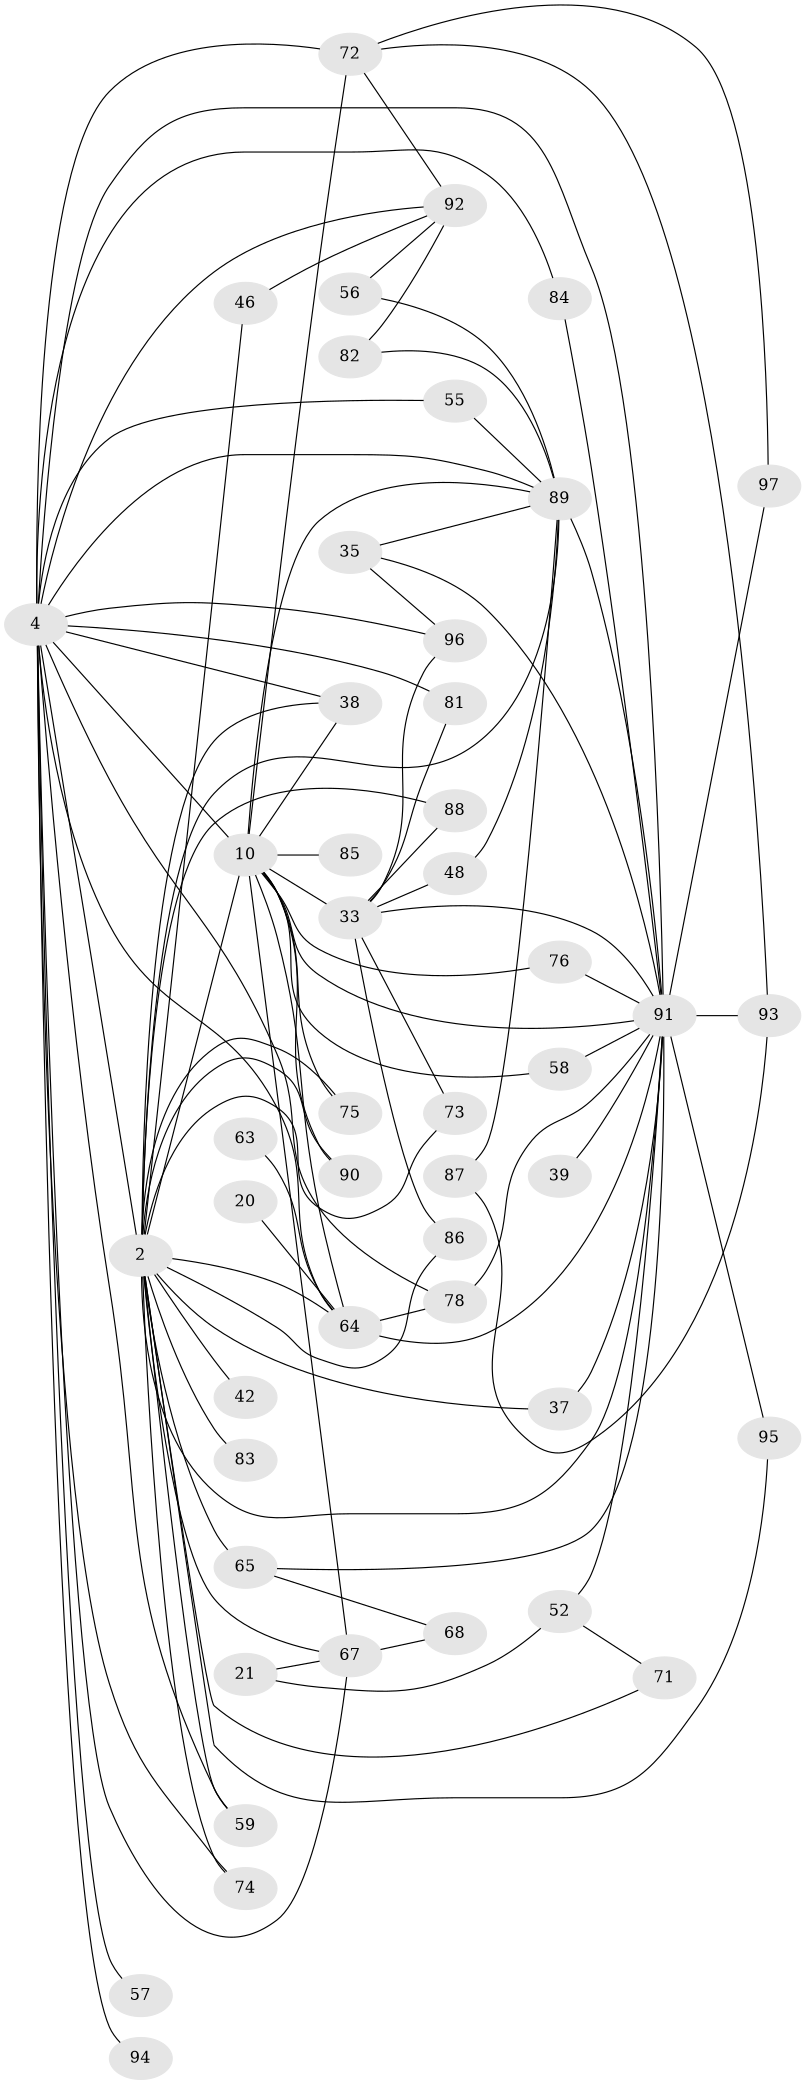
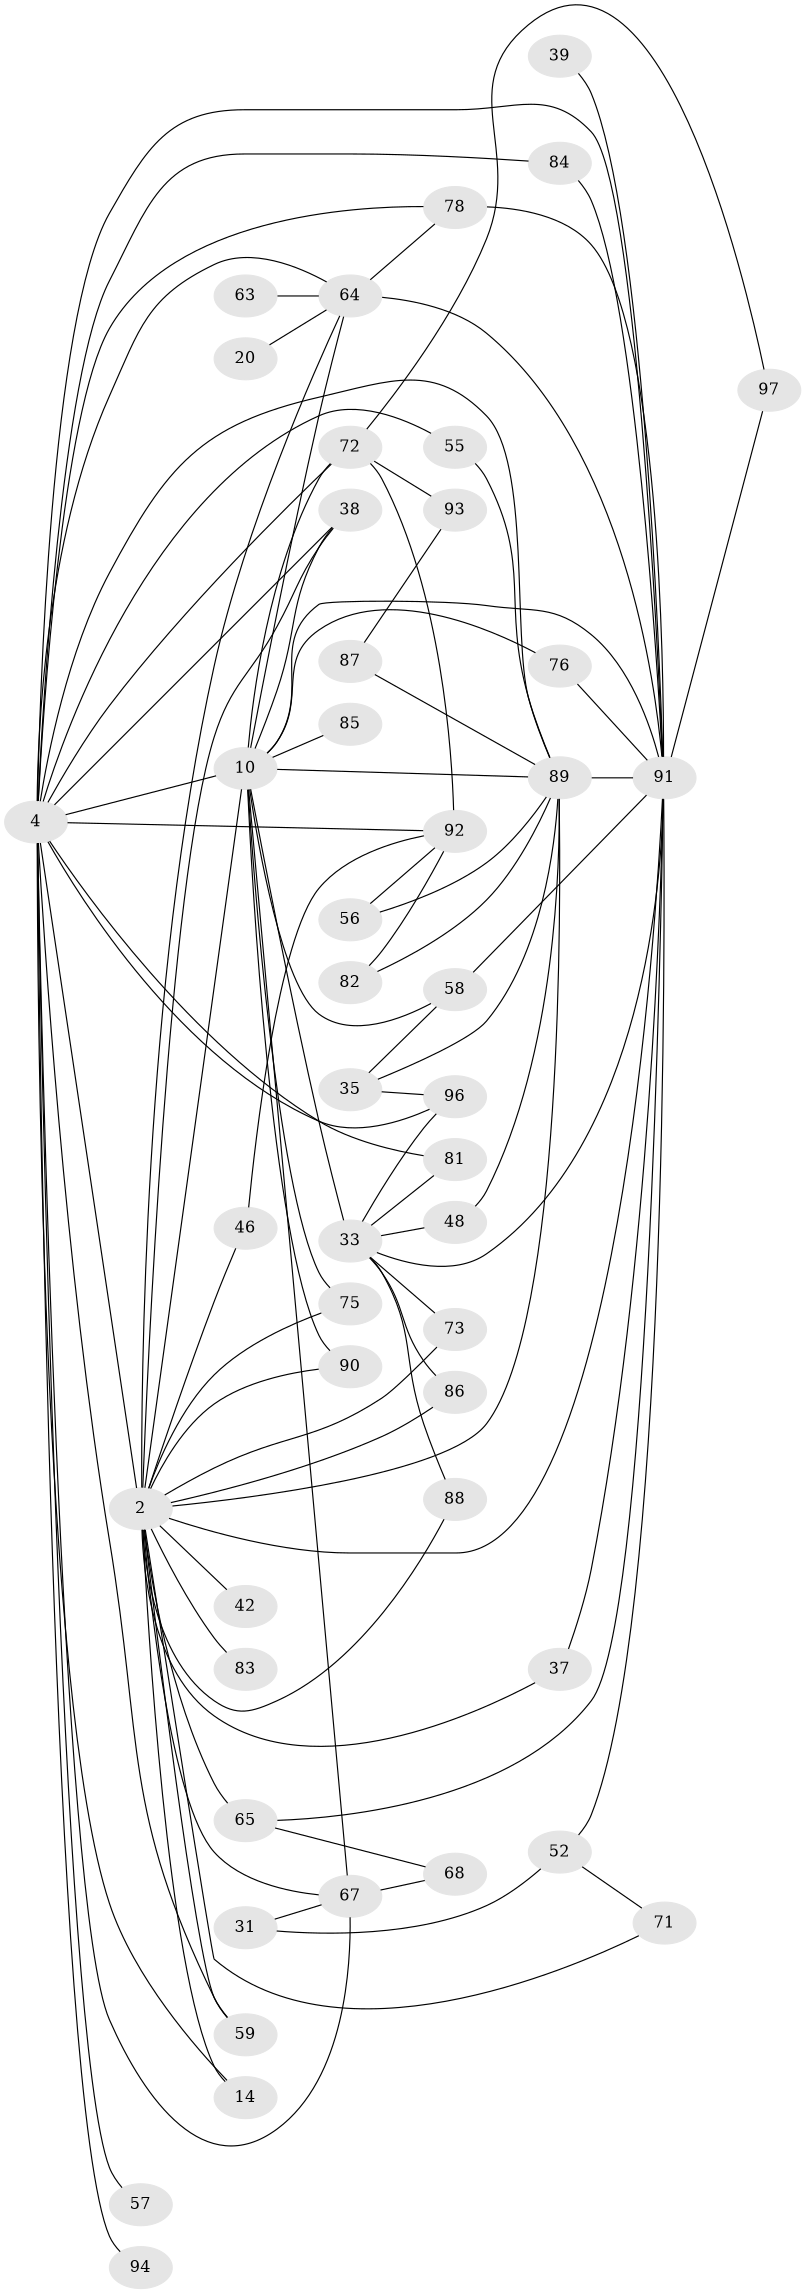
  graph {
    rankdir=LR
    node [color=gray90 style=filled]
    4 [super="+3"]
    n2 [label=2 super="+2"]
    10 [super="+6"]
    38 [super="+34"]
    55 [super="+13"]
    57
    59
    64 [super="+17+43+60"]
    67 [super="+66+62"]
    72 [super="+70"]
-   74
+   74 [label=14]
    78 [super="+53"]
    81 [super="+80"]
    84
    89 [super="+14+9+51"]
    91 [super="+29+50+69+8"]
    92 [super="+22+77"]
    94
    96 [super="+30+79"]
    37
    42
    46
    65 [super="+54"]
    71
    73
    75
    83
    86
    88 [super="+21"]
    90
-   95
    33 [super="+19+26"]
    58
    76
    85
    68
    93
    97
    48
    20
    52 [super="+25"]
-   31 [label=21]
+   31
    35
    39
    56
    63
    82
    87
    4 -- n2 [weight=4]
    4 -- 10 [weight=4]
    4 -- 38
    4 -- 55
    4 -- 57 [weight=2]
    4 -- 59
    4 -- 64
    4 -- 67 [weight=5]
    4 -- 72 [weight=2]
    4 -- 74
    4 -- 78
    4 -- 81 [weight=2]
    4 -- 84
    4 -- 89 [weight=6]
    4 -- 91 [weight=6]
    4 -- 92 [weight=5]
    4 -- 94 [weight=2]
    4 -- 96 [weight=2]
    n2 -- 10 [weight=4]
    n2 -- 38
    n2 -- 59
    n2 -- 64 [weight=4]
    n2 -- 67 [weight=3]
    n2 -- 74
    n2 -- 89 [weight=4]
    n2 -- 91 [weight=6]
    n2 -- 37
    n2 -- 42 [weight=2]
    n2 -- 46
    n2 -- 65 [weight=2]
    n2 -- 71
    n2 -- 73
    n2 -- 75
    n2 -- 83 [weight=2]
    n2 -- 86
    n2 -- 88 [weight=2]
    n2 -- 90
-   n2 -- 95
    10 -- 38
    10 -- 64 [weight=3]
    10 -- 67 [weight=3]
    10 -- 72 [weight=3]
    10 -- 89 [weight=6]
    10 -- 91 [weight=4]
    10 -- 75
    10 -- 90
    10 -- 33 [weight=3]
    10 -- 58
    10 -- 76
    10 -- 85
    55 -- 89 [weight=2]
    64 -- 78
    64 -- 91
    67 -- 68
    72 -- 92
    72 -- 93
    72 -- 97
    78 -- 91
    84 -- 91
    89 -- 91 [weight=5]
-   91 -- 95
-   91 -- 93
    91 -- 97
    37 -- 91
    46 -- 92
    65 -- 91
    65 -- 68
    33 -- 81
    33 -- 91 [weight=2]
    33 -- 96
    33 -- 73
    33 -- 86
    33 -- 88
    33 -- 48
    58 -- 91
    76 -- 91
    48 -- 89
    20 -- 64
    52 -- 91 [weight=3]
    52 -- 71
    31 -- 67
    31 -- 52
    35 -- 89
-   35 -- 91
+   35 -- 58
    35 -- 96
    39 -- 91
    56 -- 89
    56 -- 92
    63 -- 64
    82 -- 89
    82 -- 92
    87 -- 89
    87 -- 93
  }
